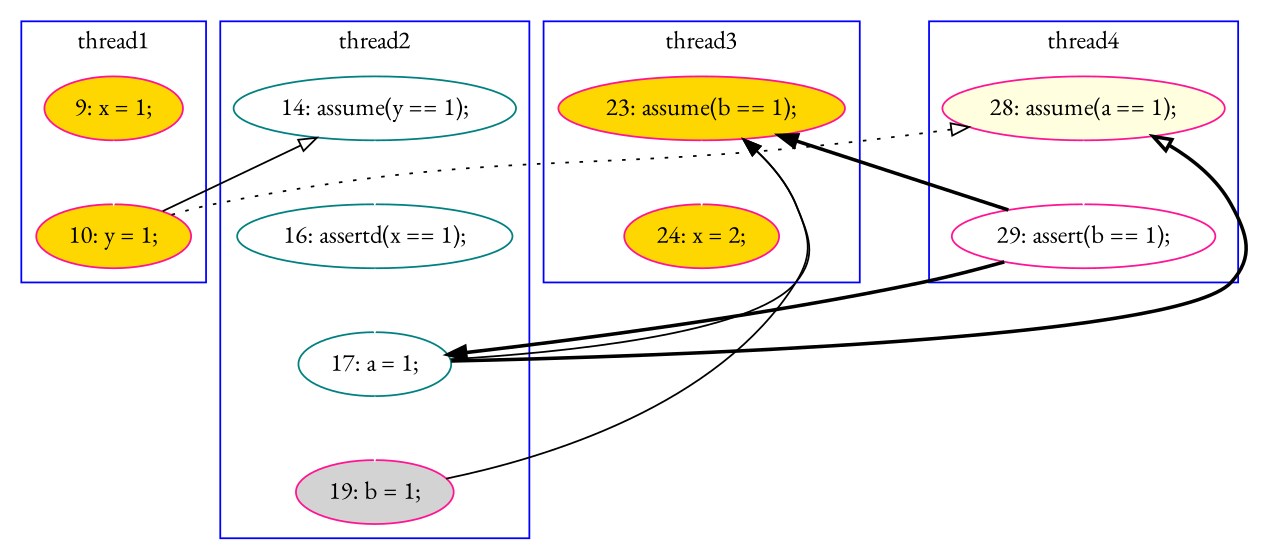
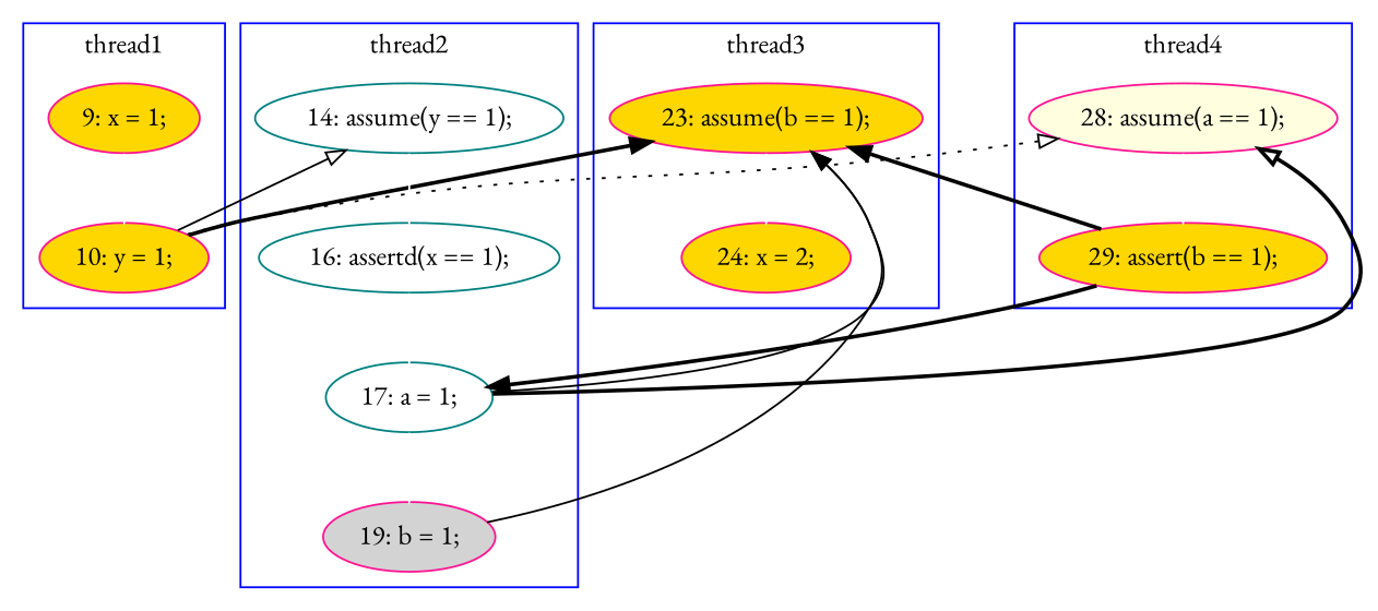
  digraph {
    fontname="EB Garamond"
    node [color=deeppink fillcolor=gold fontname="EB Garamond" style=filled]
    edge [color=black constraint=false fontname="EB Garamond" style=solid]
    n1 [label="10: y = 1;"]
    n2 [label="9: x = 1;"]
    n3 [color=teal fillcolor=white label="14: assume(y == 1);"]
    n4 [fillcolor=lightgrey label="19: b = 1;"]
    n5 [color=teal fillcolor=white label="16: assertd(x == 1);"]
    n6 [color=teal fillcolor=white label="17: a = 1;"]
    n7 [label="23: assume(b == 1);"]
    n8 [label="24: x = 2;"]
    n9 [fillcolor=lightyellow label="28: assume(a == 1);"]
-   n10 [fillcolor=white label="29: assert(b == 1);"]
+   n10 [label="29: assert(b == 1);"]
    subgraph cluster_1 {
      color=blue
      label=thread1
      n1
      n2
    }
    subgraph cluster_2 {
      color=blue
      label=thread2
      n3
      n4
      n5
      n6
    }
    subgraph cluster_3 {
      color=blue
      label=thread3
      n7
      n8
    }
    subgraph cluster_4 {
      color=blue
      label=thread4
      n9
      n10
    }
    n1 -> n3 [arrowhead=onormal]
+   n1 -> n7 [arrowhead=normal style=bold]
    n1 -> n9 [arrowhead=onormal style=dotted]
    n2 -> n1 [color=white constraint=""]
    n3 -> n5 [color=white constraint=""]
    n4 -> n7 [arrowhead=onormal]
    n5 -> n6 [color=white constraint=""]
    n6 -> n4 [color=white constraint=""]
    n6 -> n7 [arrowhead=normal]
    n6 -> n9 [arrowhead=onormal style=bold]
    n7 -> n8 [color=white constraint=""]
    n9 -> n10 [color=white constraint=""]
    n10 -> n6 [arrowhead=normal style=bold]
    n10 -> n7 [arrowhead=normal style=bold]
  }
